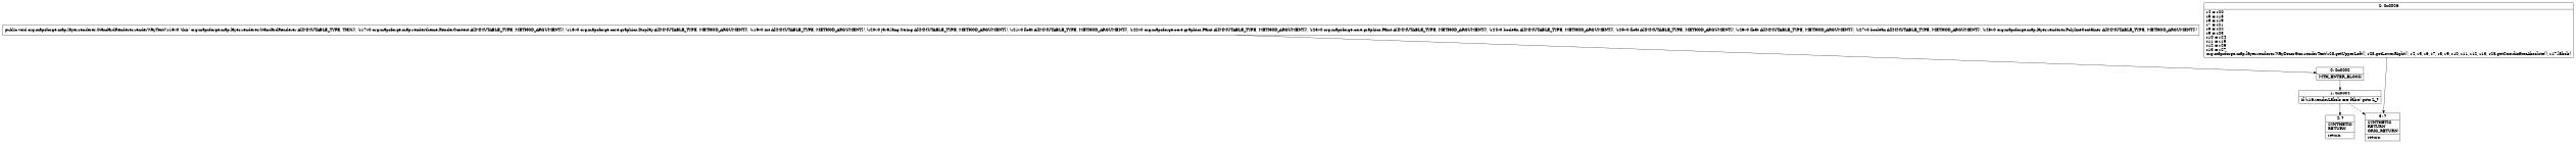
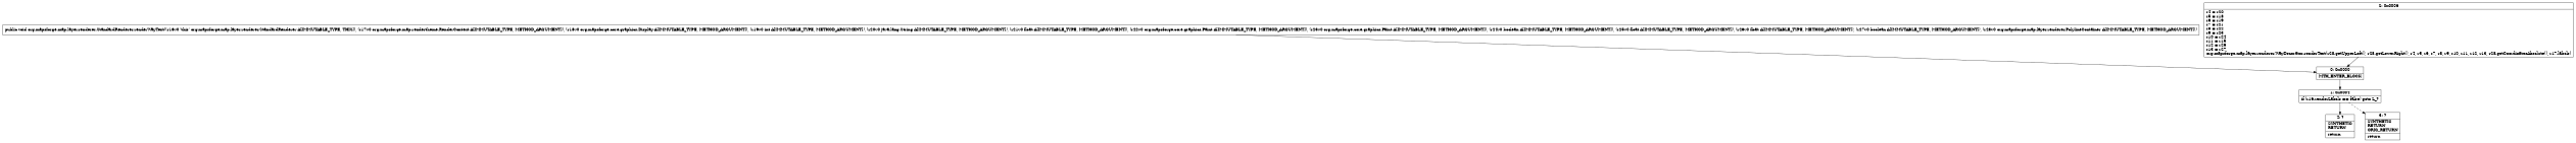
  digraph {
    node [shape=record]
    n1 [label="{0\:\ 0x0000|MTH_ENTER_BLOCK\l}"]
    n2 [label="{1\:\ 0x0004|if (r16.renderLabels == false) goto L_?\l}"]
    n3 [label="{4\:\ ?|SYNTHETIC\lRETURN\l|return\l}"]
    n4 [label="{3\:\ ?|SYNTHETIC\lRETURN\lORIG_RETURN\l|return\l}"]
    n5 [label="{2\:\ 0x0006|r4 = r20\lr5 = r18\lr6 = r19\lr7 = r21\lr8 = r22\lr9 = r23\lr10 = r24\lr11 = r15\lr12 = r26\lr13 = r27\lorg.mapsforge.map.layer.renderer.WayDecorator.renderText(r28.getUpperLeft(), r28.getLowerRight(), r4, r5, r6, r7, r8, r9, r10, r11, r12, r13, r28.getCoordinatesAbsolute(), r17.labels)\l}"]
    n6 [label="{public void org.mapsforge.map.layer.renderer.StandardRenderer.renderWayText((r16v0 'this' org.mapsforge.map.layer.renderer.StandardRenderer A[IMMUTABLE_TYPE, THIS]), (r17v0 org.mapsforge.map.rendertheme.RenderContext A[IMMUTABLE_TYPE, METHOD_ARGUMENT]), (r18v0 org.mapsforge.core.graphics.Display A[IMMUTABLE_TYPE, METHOD_ARGUMENT]), (r19v0 int A[IMMUTABLE_TYPE, METHOD_ARGUMENT]), (r20v0 java.lang.String A[IMMUTABLE_TYPE, METHOD_ARGUMENT]), (r21v0 float A[IMMUTABLE_TYPE, METHOD_ARGUMENT]), (r22v0 org.mapsforge.core.graphics.Paint A[IMMUTABLE_TYPE, METHOD_ARGUMENT]), (r23v0 org.mapsforge.core.graphics.Paint A[IMMUTABLE_TYPE, METHOD_ARGUMENT]), (r24v0 boolean A[IMMUTABLE_TYPE, METHOD_ARGUMENT]), (r25v0 float A[IMMUTABLE_TYPE, METHOD_ARGUMENT]), (r26v0 float A[IMMUTABLE_TYPE, METHOD_ARGUMENT]), (r27v0 boolean A[IMMUTABLE_TYPE, METHOD_ARGUMENT]), (r28v0 org.mapsforge.map.layer.renderer.PolylineContainer A[IMMUTABLE_TYPE, METHOD_ARGUMENT])) }"]
    n1 -> n2
    n2 -> n3
    n2 -> n4 [style=dashed]
-   n5 -> n4
+   n5 -> n1
    n6 -> n1
  }
